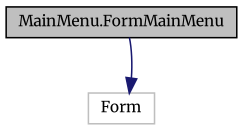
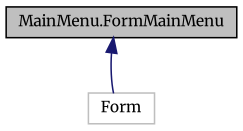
  digraph {
    fontname=Merriweather
    node [fontname=Merriweather fontsize=10 shape=record style=filled]
    n1 [color=black fillcolor=grey75 fontcolor=black height=0.2 label="MainMenu.FormMainMenu" width=0.4]
    n2 [color=grey75 fillcolor=white height=0.2 label=Form width=0.4]
-   n2 -> n1 [color=midnightblue dir=back fontname=Merriweather fontsize=10 labelfontname=Helvetica labelfontsize=10 style=solid]
+   n1 -> n2 [color=midnightblue dir=back fontname=Merriweather fontsize=10 labelfontname=Helvetica labelfontsize=10 style=solid]
  }
